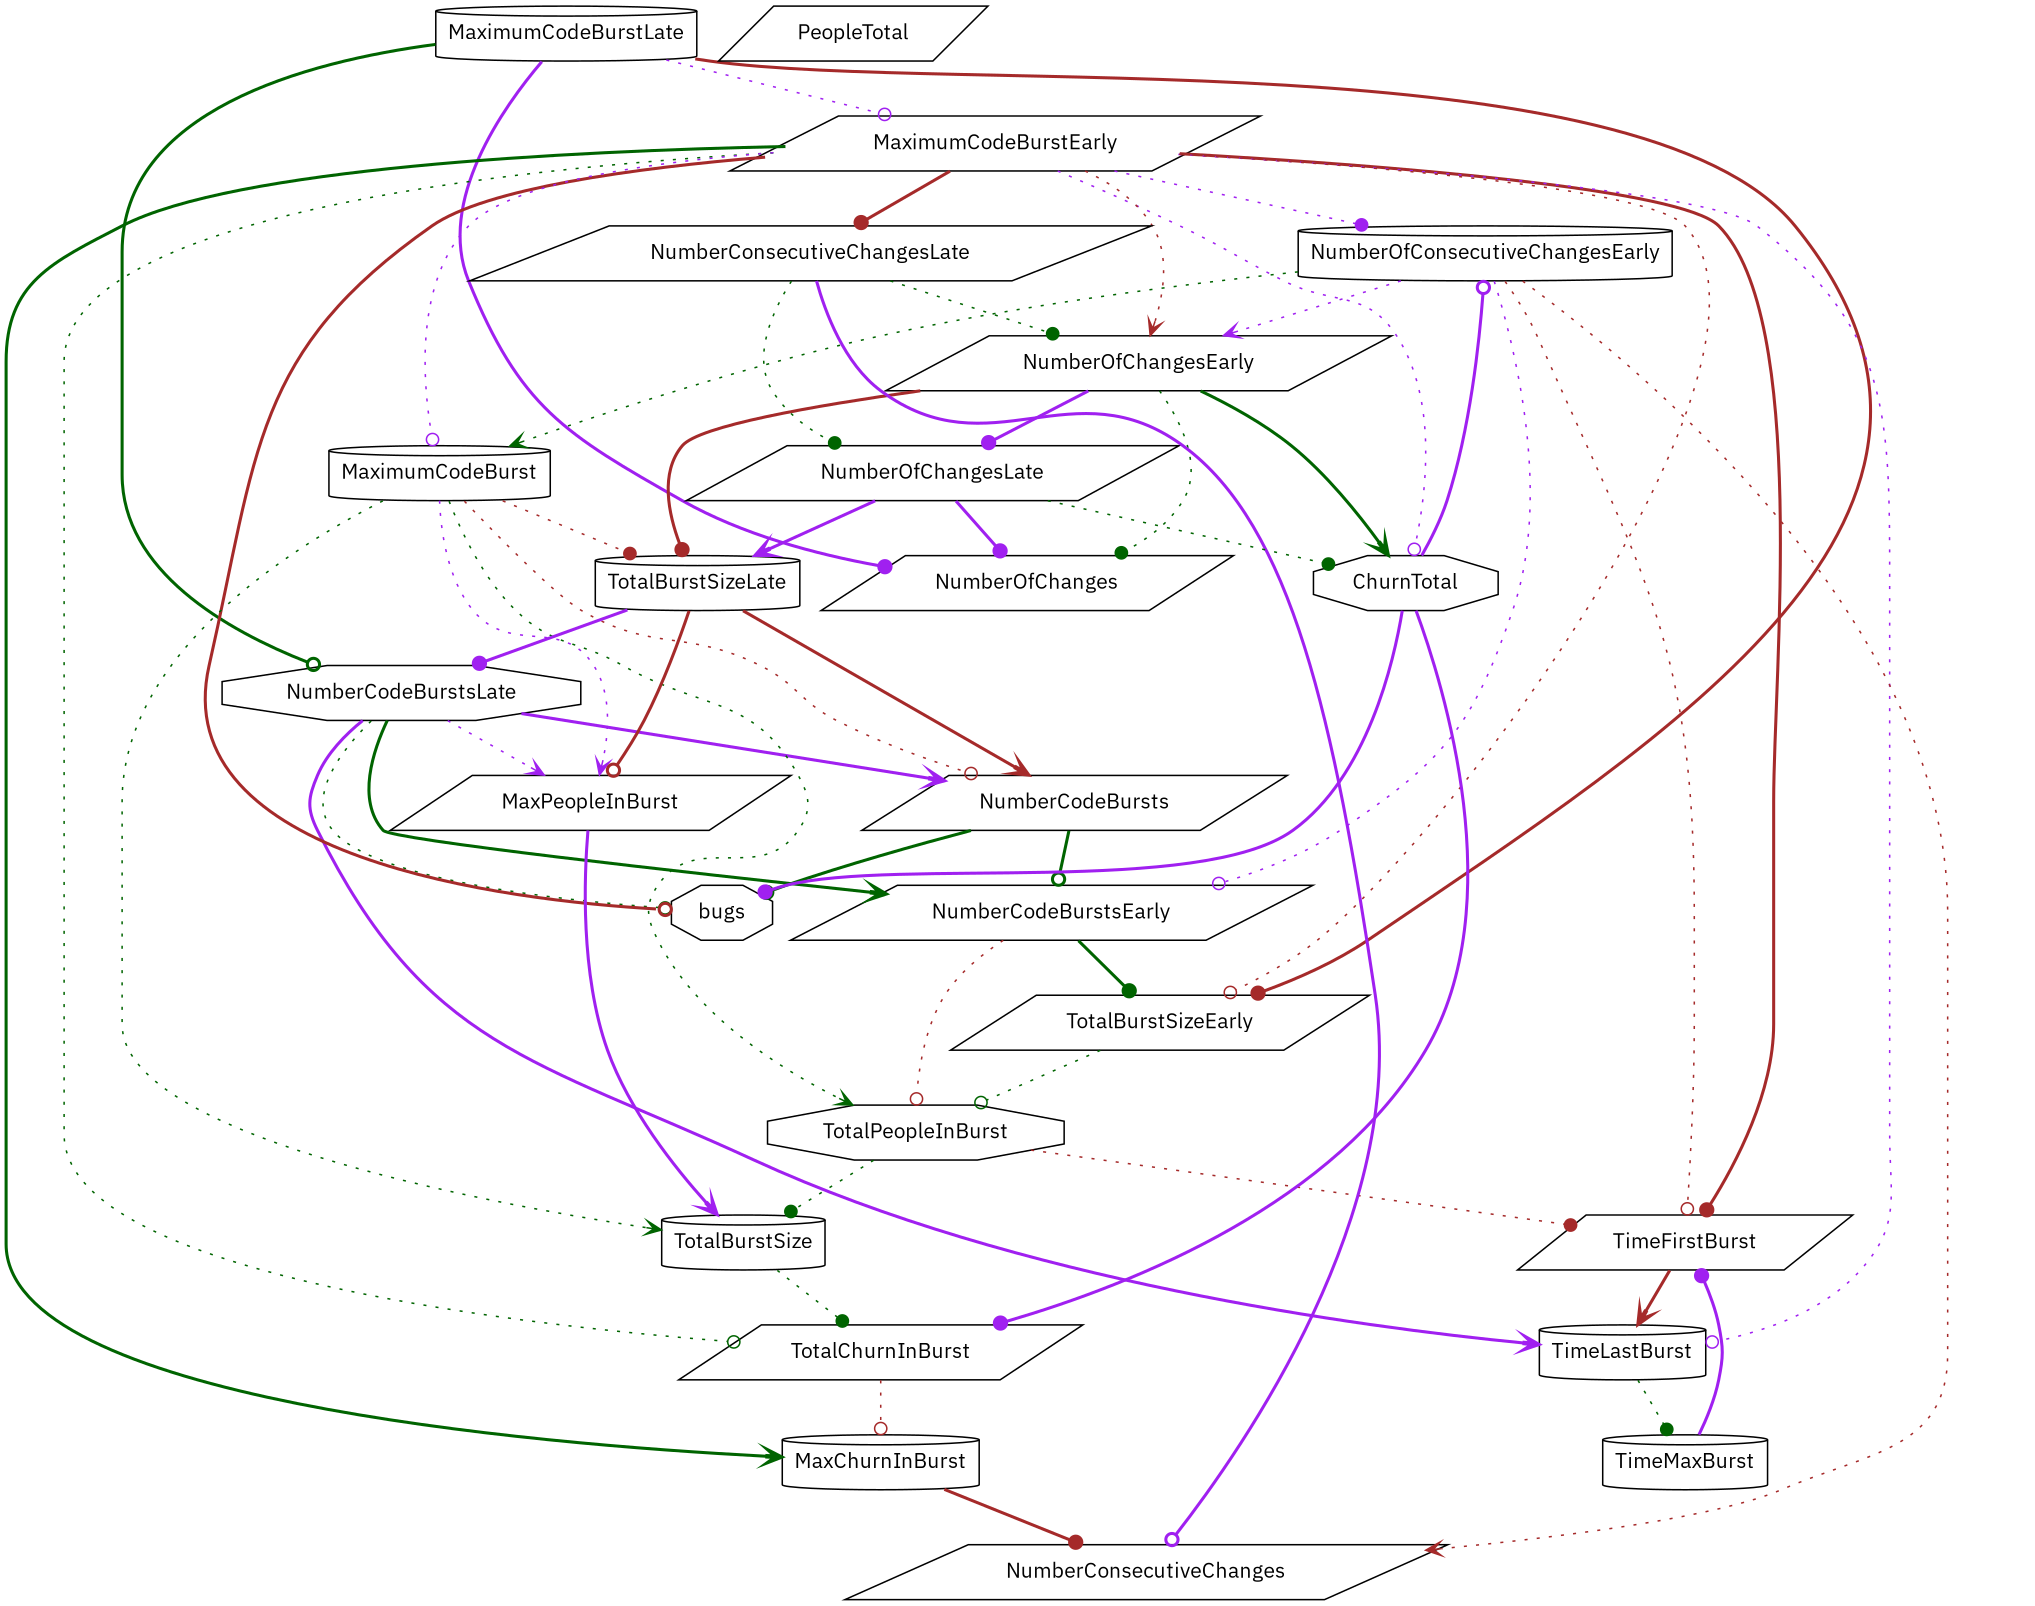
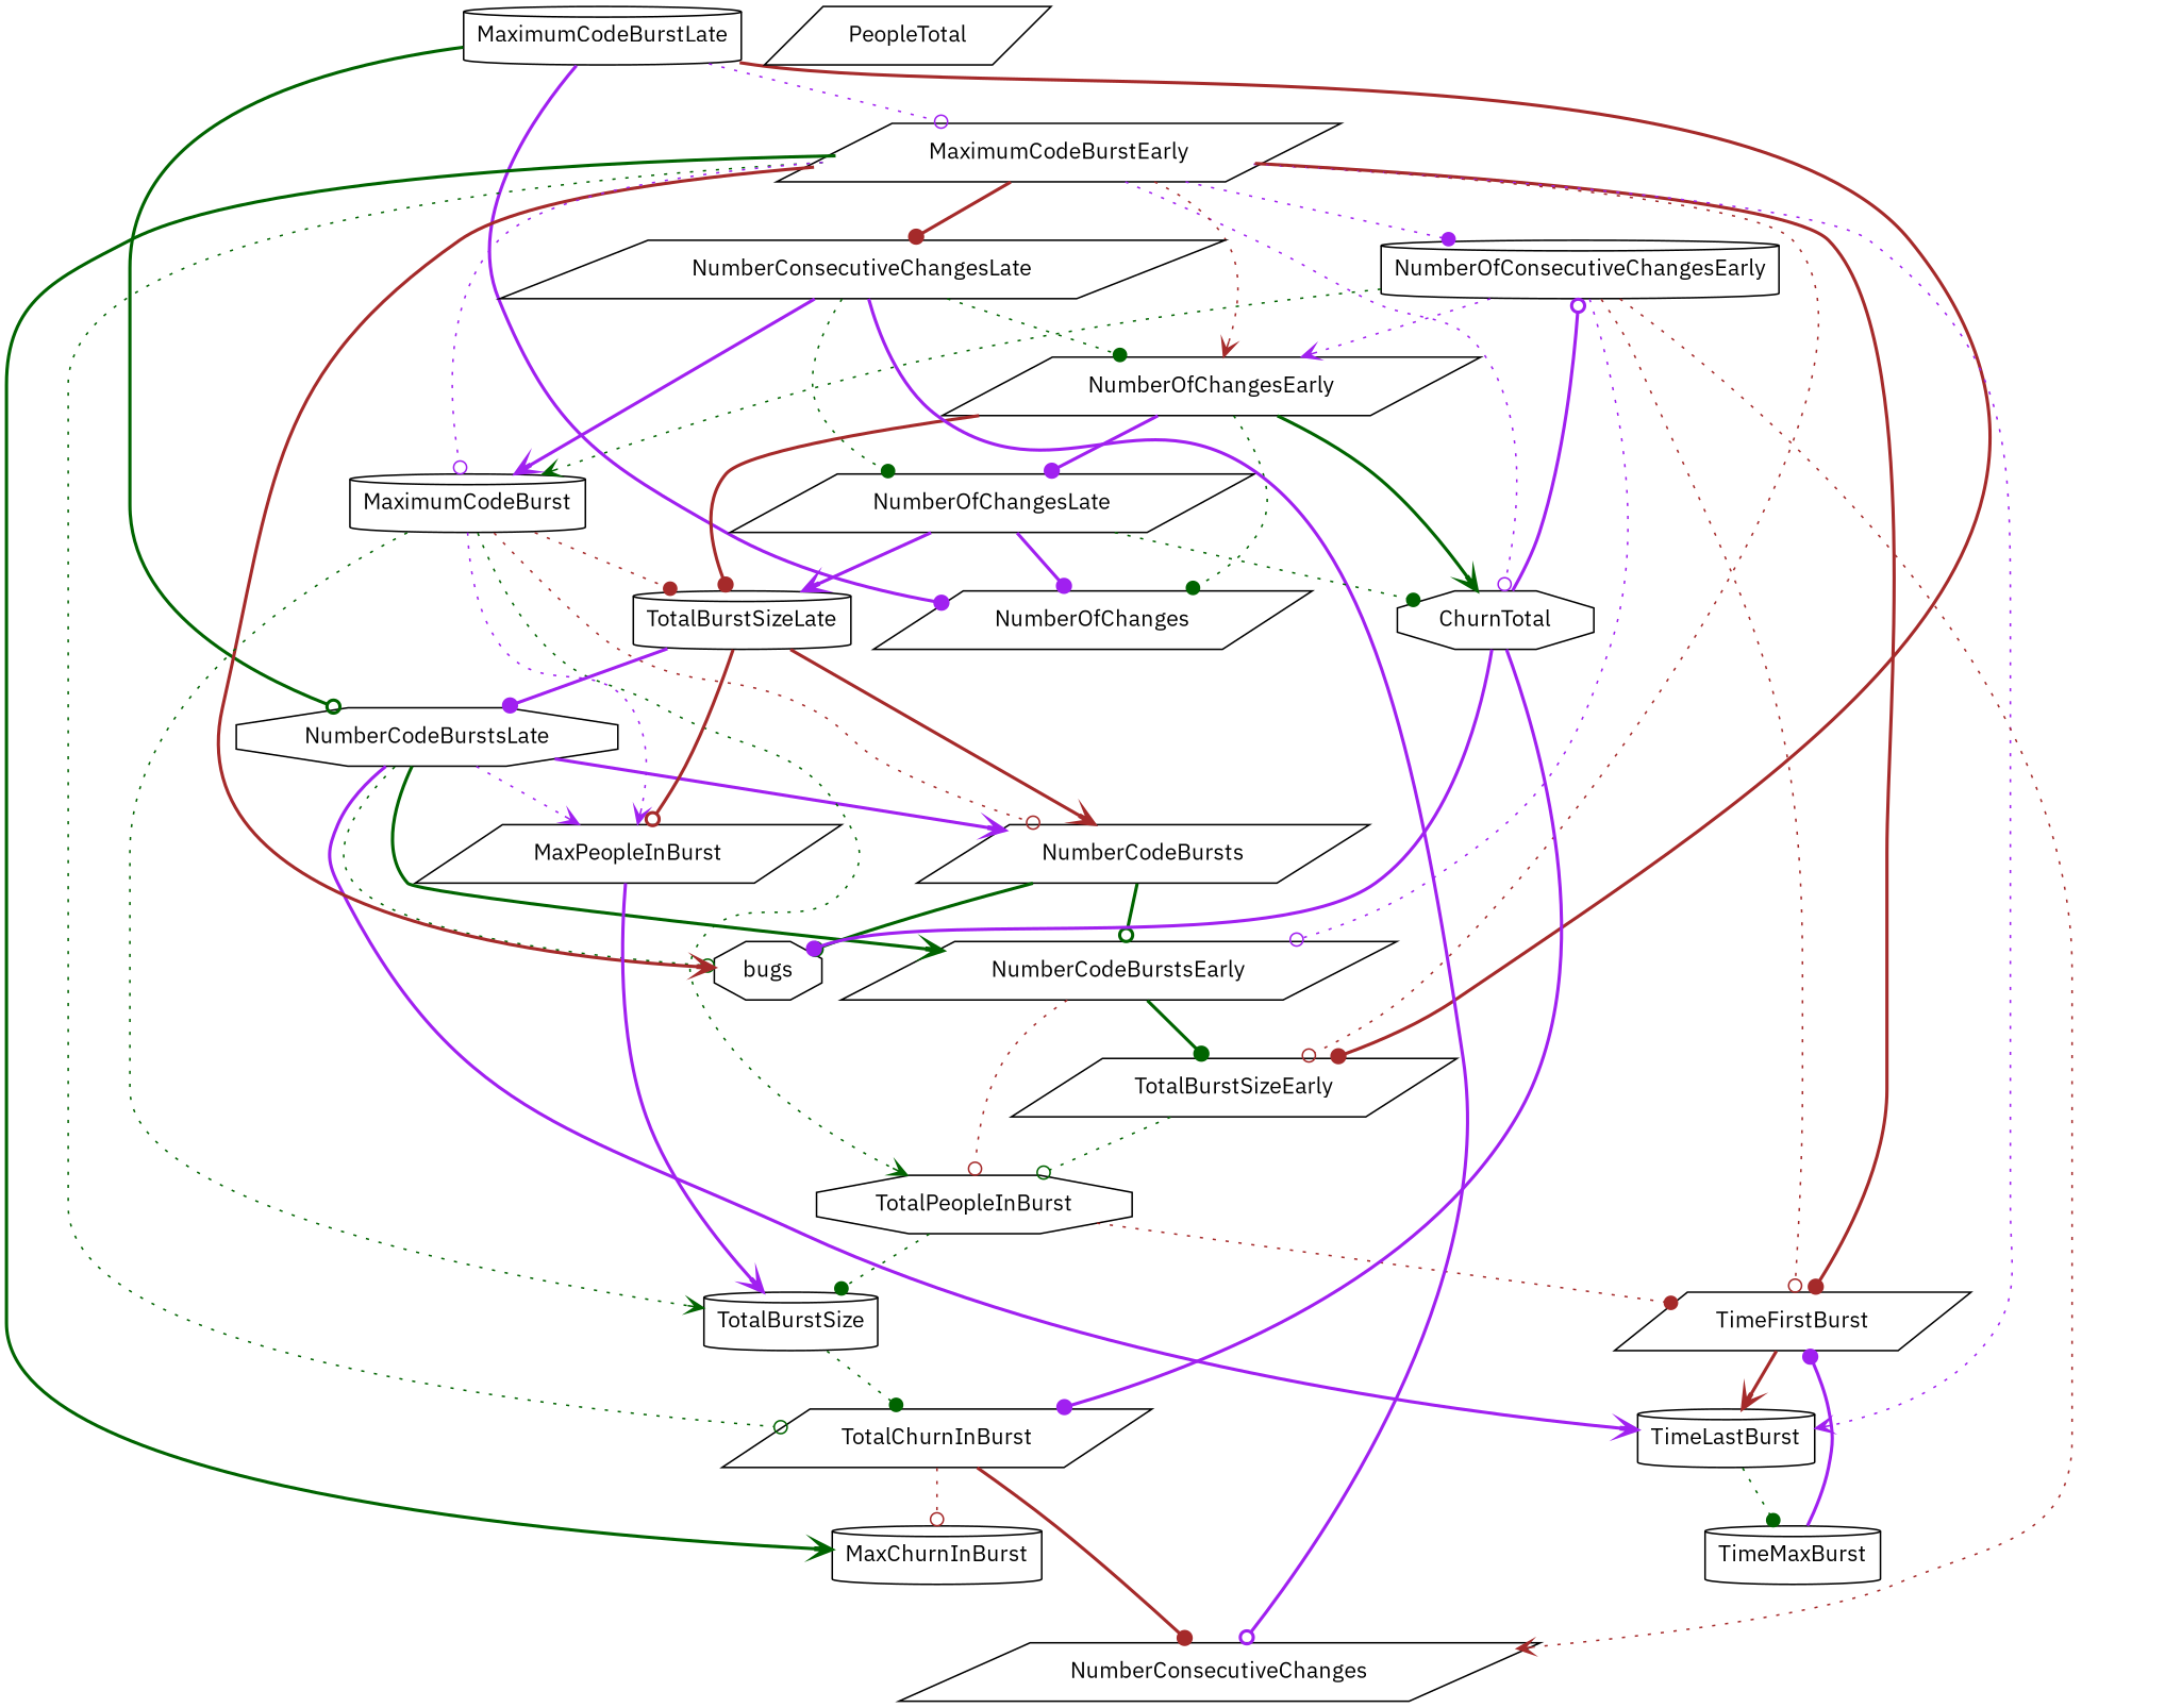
  digraph {
    fontname="IBM Plex Sans"
    node [fontname="IBM Plex Sans" shape=parallelogram]
    edge [arrowhead=dot color=purple fontname="IBM Plex Sans" style=dotted]
    TotalPeopleInBurst [shape=octagon]
    TimeFirstBurst
    TotalBurstSize [shape=cylinder]
    TimeLastBurst [shape=cylinder]
    TotalChurnInBurst
    MaximumCodeBurstLate [shape=cylinder]
    NumberOfChanges
    NumberCodeBurstsLate [shape=octagon]
    MaximumCodeBurstEarly
    TotalBurstSizeEarly
    MaxPeopleInBurst
    NumberCodeBursts
    NumberCodeBurstsEarly
    bugs [shape=octagon]
    MaxChurnInBurst [shape=cylinder]
    ChurnTotal [shape=octagon]
    NumberOfChangesEarly
    NumberOfConsecutiveChangesEarly [shape=cylinder]
    MaximumCodeBurst [shape=cylinder]
    NumberConsecutiveChangesLate
    TotalBurstSizeLate [shape=cylinder]
    TimeMaxBurst [shape=cylinder]
    NumberOfChangesLate
    NumberConsecutiveChanges
    PeopleTotal
    TotalPeopleInBurst -> TimeFirstBurst [color=brown]
    TotalPeopleInBurst -> TotalBurstSize [color=darkgreen]
    TimeFirstBurst -> TimeLastBurst [arrowhead=vee color=brown style=bold]
    TotalBurstSize -> TotalChurnInBurst [color=darkgreen]
    TimeLastBurst -> TimeMaxBurst [color=darkgreen]
    TotalChurnInBurst -> MaxChurnInBurst [arrowhead=odot color=brown]
-   MaxChurnInBurst -> NumberConsecutiveChanges [color=brown style=bold]
+   TotalChurnInBurst -> NumberConsecutiveChanges [color=brown style=bold]
    MaximumCodeBurstLate -> NumberOfChanges [style=bold]
    MaximumCodeBurstLate -> NumberCodeBurstsLate [arrowhead=odot color=darkgreen style=bold]
    MaximumCodeBurstLate -> MaximumCodeBurstEarly [arrowhead=odot]
    MaximumCodeBurstLate -> TotalBurstSizeEarly [color=brown style=bold]
    NumberCodeBurstsLate -> TimeLastBurst [arrowhead=vee style=bold]
    NumberCodeBurstsLate -> MaxPeopleInBurst [arrowhead=vee]
    NumberCodeBurstsLate -> NumberCodeBursts [arrowhead=vee style=bold]
    NumberCodeBurstsLate -> NumberCodeBurstsEarly [arrowhead=vee color=darkgreen style=bold]
    NumberCodeBurstsLate -> bugs [arrowhead=odot color=darkgreen]
    MaximumCodeBurstEarly -> TimeFirstBurst [color=brown style=bold]
-   MaximumCodeBurstEarly -> TimeLastBurst [arrowhead=odot]
+   MaximumCodeBurstEarly -> TimeLastBurst [arrowhead=vee]
    MaximumCodeBurstEarly -> TotalChurnInBurst [arrowhead=odot color=darkgreen]
    MaximumCodeBurstEarly -> TotalBurstSizeEarly [arrowhead=odot color=brown]
-   MaximumCodeBurstEarly -> bugs [arrowhead=odot color=brown style=bold]
+   MaximumCodeBurstEarly -> bugs [arrowhead=vee color=brown style=bold]
    MaximumCodeBurstEarly -> MaxChurnInBurst [arrowhead=vee color=darkgreen style=bold]
    MaximumCodeBurstEarly -> ChurnTotal [arrowhead=odot]
    MaximumCodeBurstEarly -> NumberOfChangesEarly [arrowhead=vee color=brown]
    MaximumCodeBurstEarly -> NumberOfConsecutiveChangesEarly
    MaximumCodeBurstEarly -> MaximumCodeBurst [arrowhead=odot]
    MaximumCodeBurstEarly -> NumberConsecutiveChangesLate [color=brown style=bold]
    TotalBurstSizeEarly -> TotalPeopleInBurst [arrowhead=odot color=darkgreen]
    MaxPeopleInBurst -> TotalBurstSize [arrowhead=vee style=bold]
    NumberCodeBursts -> NumberCodeBurstsEarly [arrowhead=odot color=darkgreen style=bold]
    NumberCodeBursts -> bugs [color=darkgreen style=bold]
    NumberCodeBurstsEarly -> TotalPeopleInBurst [arrowhead=odot color=brown]
    NumberCodeBurstsEarly -> TotalBurstSizeEarly [color=darkgreen style=bold]
    ChurnTotal -> TotalChurnInBurst [style=bold]
    ChurnTotal -> bugs [style=bold]
    ChurnTotal -> NumberOfConsecutiveChangesEarly [arrowhead=odot style=bold]
    NumberOfChangesEarly -> NumberOfChanges [color=darkgreen]
    NumberOfChangesEarly -> ChurnTotal [arrowhead=vee color=darkgreen style=bold]
    NumberOfChangesEarly -> TotalBurstSizeLate [color=brown style=bold]
    NumberOfChangesEarly -> NumberOfChangesLate [style=bold]
    NumberOfConsecutiveChangesEarly -> TimeFirstBurst [arrowhead=odot color=brown]
    NumberOfConsecutiveChangesEarly -> NumberCodeBurstsEarly [arrowhead=odot]
    NumberOfConsecutiveChangesEarly -> NumberOfChangesEarly [arrowhead=vee]
    NumberOfConsecutiveChangesEarly -> MaximumCodeBurst [arrowhead=vee color=darkgreen]
    NumberOfConsecutiveChangesEarly -> NumberConsecutiveChanges [arrowhead=vee color=brown]
    MaximumCodeBurst -> TotalPeopleInBurst [arrowhead=vee color=darkgreen]
    MaximumCodeBurst -> TotalBurstSize [arrowhead=vee color=darkgreen]
    MaximumCodeBurst -> MaxPeopleInBurst [arrowhead=vee]
    MaximumCodeBurst -> NumberCodeBursts [arrowhead=odot color=brown]
    MaximumCodeBurst -> TotalBurstSizeLate [color=brown]
    NumberConsecutiveChangesLate -> NumberOfChangesEarly [color=darkgreen]
+   NumberConsecutiveChangesLate -> MaximumCodeBurst [arrowhead=vee style=bold]
    NumberConsecutiveChangesLate -> NumberOfChangesLate [color=darkgreen]
    NumberConsecutiveChangesLate -> NumberConsecutiveChanges [arrowhead=odot style=bold]
    TotalBurstSizeLate -> NumberCodeBurstsLate [style=bold]
    TotalBurstSizeLate -> MaxPeopleInBurst [arrowhead=odot color=brown style=bold]
    TotalBurstSizeLate -> NumberCodeBursts [arrowhead=vee color=brown style=bold]
    TimeMaxBurst -> TimeFirstBurst [style=bold]
    NumberOfChangesLate -> NumberOfChanges [style=bold]
    NumberOfChangesLate -> ChurnTotal [color=darkgreen]
    NumberOfChangesLate -> TotalBurstSizeLate [arrowhead=vee style=bold]
  }
